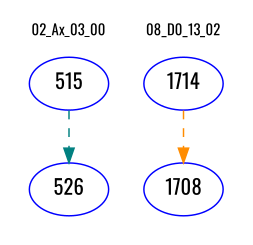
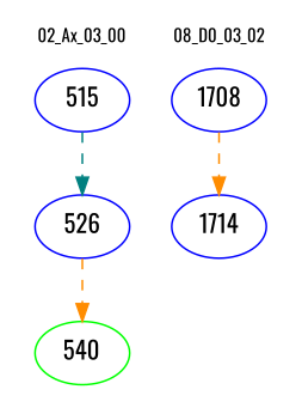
  digraph {
    fontname=Oswald
    node [color=blue fontname=Oswald]
    edge [color=darkorange fontname=Oswald style=dashed]
    n1 [label=526]
    n2 [label=515]
+   n3 [color=green label=540]
    n4 [label=1708]
    n5 [label=1714]
    subgraph cluster_1 {
      color=white
      fontsize=10
      label="02_Ax_03_00"
      n1
      n2
+     n3
    }
    subgraph cluster_2 {
      color=white
      fontsize=10
-     label="08_D0_13_02"
+     label="08_D0_03_02"
      n4
      n5
    }
+   n1 -> n3
    n2 -> n1 [color=teal]
-   n5 -> n4
+   n4 -> n5
  }
